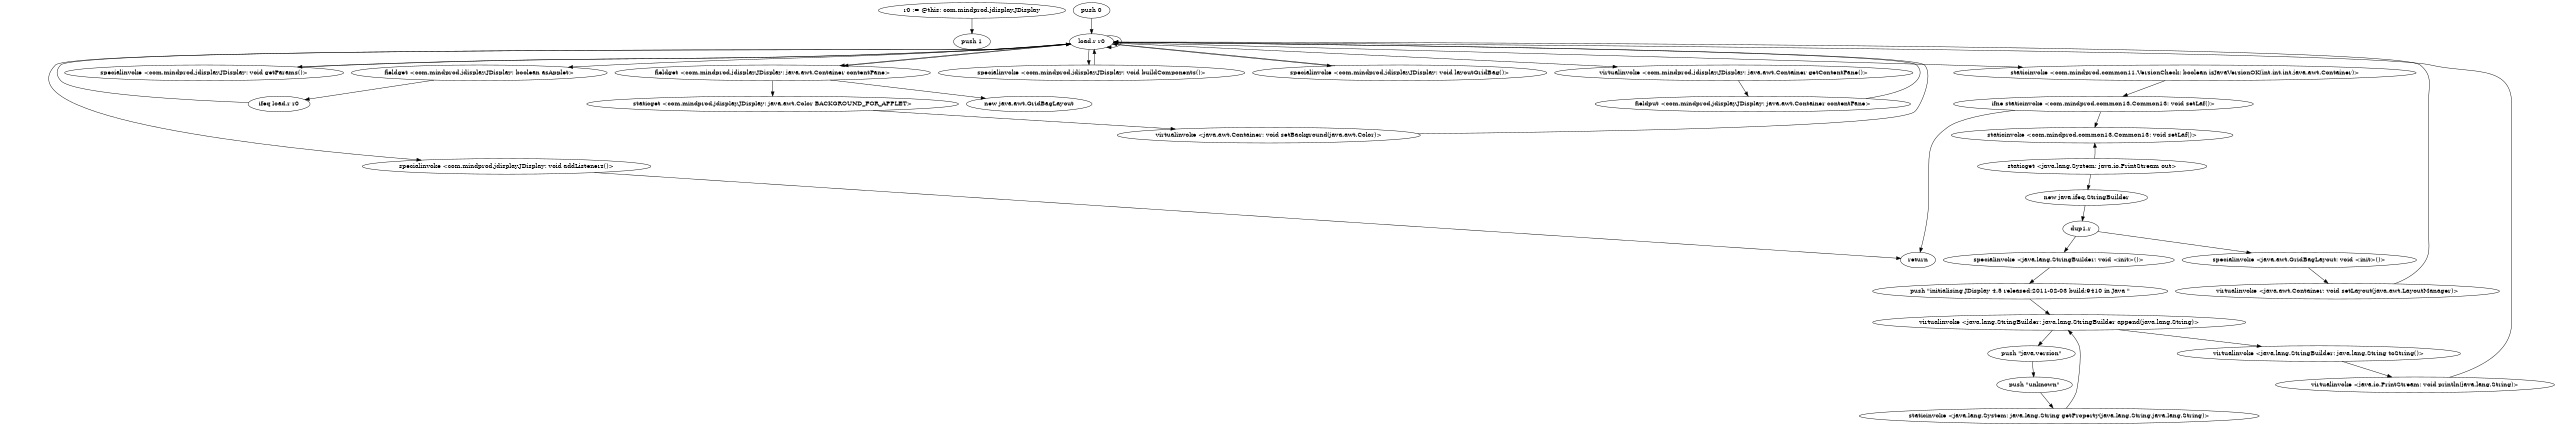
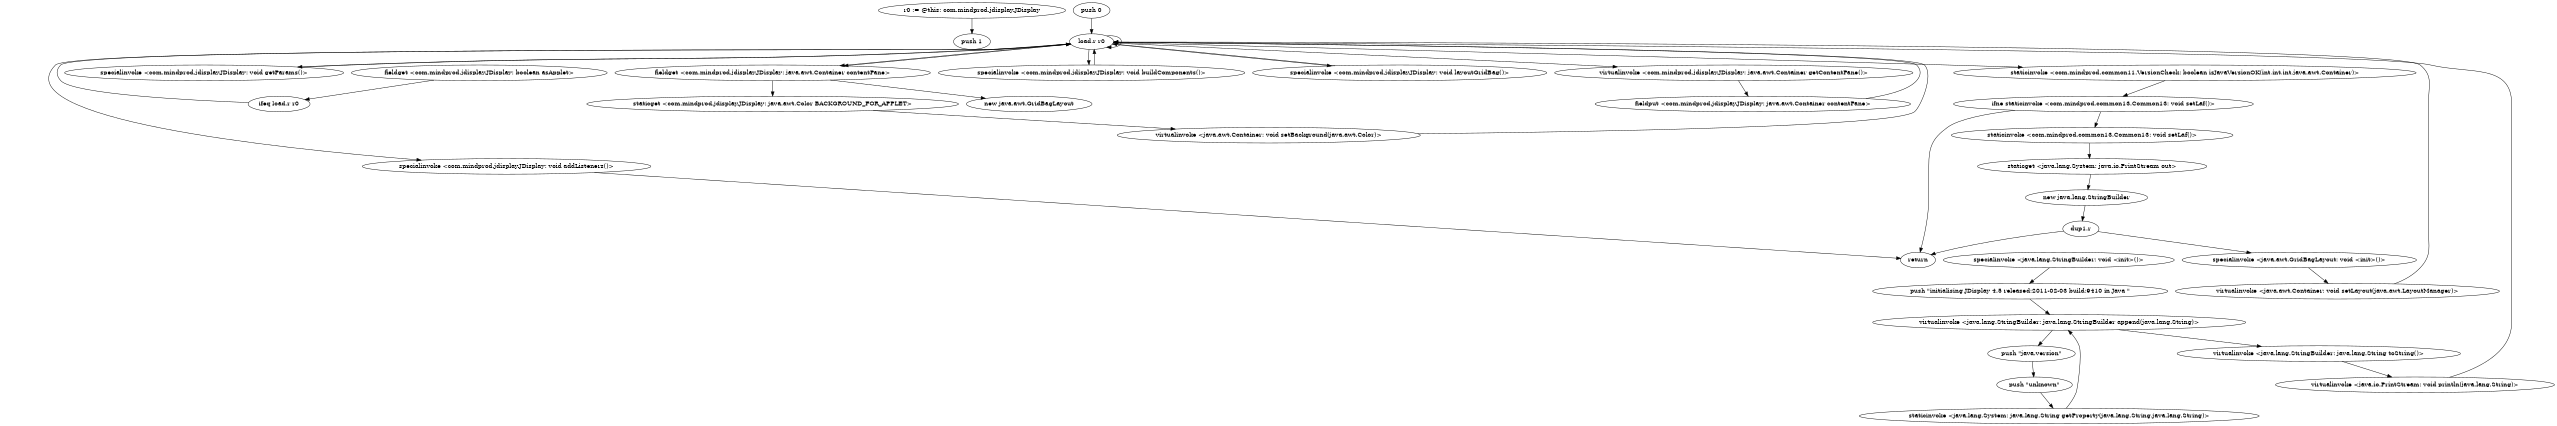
  digraph {
    "r0 := @this: com.mindprod.jdisplay.JDisplay"
    "push 1"
    "push 0"
    "load.r r0"
    "staticinvoke <com.mindprod.common11.VersionCheck: boolean isJavaVersionOK(int,int,int,java.awt.Container)>"
    "fieldget <com.mindprod.jdisplay.JDisplay: boolean asApplet>"
    "specialinvoke <com.mindprod.jdisplay.JDisplay: void getParams()>"
    "virtualinvoke <com.mindprod.jdisplay.JDisplay: java.awt.Container getContentPane()>"
    "fieldget <com.mindprod.jdisplay.JDisplay: java.awt.Container contentPane>"
    "specialinvoke <com.mindprod.jdisplay.JDisplay: void buildComponents()>"
    "specialinvoke <com.mindprod.jdisplay.JDisplay: void layoutGridBag()>"
    "specialinvoke <com.mindprod.jdisplay.JDisplay: void addListeners()>"
    "ifne staticinvoke <com.mindprod.common13.Common13: void setLaf()>"
    "ifeq load.r r0"
    "fieldput <com.mindprod.jdisplay.JDisplay: java.awt.Container contentPane>"
    "new java.awt.GridBagLayout"
    "staticget <com.mindprod.jdisplay.JDisplay: java.awt.Color BACKGROUND_FOR_APPLET>"
    return
    "staticinvoke <com.mindprod.common13.Common13: void setLaf()>"
    "staticget <java.lang.System: java.io.PrintStream out>"
-   "new java.lang.StringBuilder" [label="new java.ifeq.StringBuilder"]
+   "new java.lang.StringBuilder"
    "dup1.r"
    "specialinvoke <java.lang.StringBuilder: void <init>()>"
    "specialinvoke <java.awt.GridBagLayout: void <init>()>"
    "push \"initialising JDisplay 4.5 released:2011-02-03 build:9410 in Java \""
    "virtualinvoke <java.awt.Container: void setLayout(java.awt.LayoutManager)>"
    "virtualinvoke <java.lang.StringBuilder: java.lang.StringBuilder append(java.lang.String)>"
    "push \"java.version\""
    "virtualinvoke <java.lang.StringBuilder: java.lang.String toString()>"
    "push \"unknown\""
    "virtualinvoke <java.io.PrintStream: void println(java.lang.String)>"
    "staticinvoke <java.lang.System: java.lang.String getProperty(java.lang.String,java.lang.String)>"
    "virtualinvoke <java.awt.Container: void setBackground(java.awt.Color)>"
    "r0 := @this: com.mindprod.jdisplay.JDisplay" -> "push 1"
    "push 0" -> "load.r r0"
    "load.r r0" -> "load.r r0"
    "load.r r0" -> "staticinvoke <com.mindprod.common11.VersionCheck: boolean isJavaVersionOK(int,int,int,java.awt.Container)>"
-   "load.r r0" -> "fieldget <com.mindprod.jdisplay.JDisplay: boolean asApplet>"
    "load.r r0" -> "specialinvoke <com.mindprod.jdisplay.JDisplay: void getParams()>"
    "load.r r0" -> "virtualinvoke <com.mindprod.jdisplay.JDisplay: java.awt.Container getContentPane()>"
    "load.r r0" -> "fieldget <com.mindprod.jdisplay.JDisplay: java.awt.Container contentPane>"
    "load.r r0" -> "fieldget <com.mindprod.jdisplay.JDisplay: java.awt.Container contentPane>"
    "load.r r0" -> "specialinvoke <com.mindprod.jdisplay.JDisplay: void buildComponents()>"
    "load.r r0" -> "specialinvoke <com.mindprod.jdisplay.JDisplay: void layoutGridBag()>"
    "load.r r0" -> "specialinvoke <com.mindprod.jdisplay.JDisplay: void addListeners()>"
    "staticinvoke <com.mindprod.common11.VersionCheck: boolean isJavaVersionOK(int,int,int,java.awt.Container)>" -> "ifne staticinvoke <com.mindprod.common13.Common13: void setLaf()>"
    "fieldget <com.mindprod.jdisplay.JDisplay: boolean asApplet>" -> "ifeq load.r r0"
    "specialinvoke <com.mindprod.jdisplay.JDisplay: void getParams()>" -> "load.r r0"
    "virtualinvoke <com.mindprod.jdisplay.JDisplay: java.awt.Container getContentPane()>" -> "fieldput <com.mindprod.jdisplay.JDisplay: java.awt.Container contentPane>"
    "fieldget <com.mindprod.jdisplay.JDisplay: java.awt.Container contentPane>" -> "new java.awt.GridBagLayout"
    "fieldget <com.mindprod.jdisplay.JDisplay: java.awt.Container contentPane>" -> "staticget <com.mindprod.jdisplay.JDisplay: java.awt.Color BACKGROUND_FOR_APPLET>"
    "specialinvoke <com.mindprod.jdisplay.JDisplay: void buildComponents()>" -> "load.r r0"
    "specialinvoke <com.mindprod.jdisplay.JDisplay: void layoutGridBag()>" -> "load.r r0"
    "specialinvoke <com.mindprod.jdisplay.JDisplay: void addListeners()>" -> return
    "ifne staticinvoke <com.mindprod.common13.Common13: void setLaf()>" -> return
    "ifne staticinvoke <com.mindprod.common13.Common13: void setLaf()>" -> "staticinvoke <com.mindprod.common13.Common13: void setLaf()>"
    "ifeq load.r r0" -> "load.r r0"
    "fieldput <com.mindprod.jdisplay.JDisplay: java.awt.Container contentPane>" -> "load.r r0"
    "staticget <com.mindprod.jdisplay.JDisplay: java.awt.Color BACKGROUND_FOR_APPLET>" -> "virtualinvoke <java.awt.Container: void setBackground(java.awt.Color)>"
-   "staticget <java.lang.System: java.io.PrintStream out>" -> "staticinvoke <com.mindprod.common13.Common13: void setLaf()>"
+   "staticinvoke <com.mindprod.common13.Common13: void setLaf()>" -> "staticget <java.lang.System: java.io.PrintStream out>"
    "staticget <java.lang.System: java.io.PrintStream out>" -> "new java.lang.StringBuilder"
    "new java.lang.StringBuilder" -> "dup1.r"
-   "dup1.r" -> "specialinvoke <java.lang.StringBuilder: void <init>()>"
+   "dup1.r" -> return
    "dup1.r" -> "specialinvoke <java.awt.GridBagLayout: void <init>()>"
    "specialinvoke <java.lang.StringBuilder: void <init>()>" -> "push \"initialising JDisplay 4.5 released:2011-02-03 build:9410 in Java \""
    "specialinvoke <java.awt.GridBagLayout: void <init>()>" -> "virtualinvoke <java.awt.Container: void setLayout(java.awt.LayoutManager)>"
    "push \"initialising JDisplay 4.5 released:2011-02-03 build:9410 in Java \"" -> "virtualinvoke <java.lang.StringBuilder: java.lang.StringBuilder append(java.lang.String)>"
    "virtualinvoke <java.awt.Container: void setLayout(java.awt.LayoutManager)>" -> "load.r r0"
    "virtualinvoke <java.lang.StringBuilder: java.lang.StringBuilder append(java.lang.String)>" -> "push \"java.version\""
    "virtualinvoke <java.lang.StringBuilder: java.lang.StringBuilder append(java.lang.String)>" -> "virtualinvoke <java.lang.StringBuilder: java.lang.String toString()>"
    "push \"java.version\"" -> "push \"unknown\""
    "virtualinvoke <java.lang.StringBuilder: java.lang.String toString()>" -> "virtualinvoke <java.io.PrintStream: void println(java.lang.String)>"
    "push \"unknown\"" -> "staticinvoke <java.lang.System: java.lang.String getProperty(java.lang.String,java.lang.String)>"
    "virtualinvoke <java.io.PrintStream: void println(java.lang.String)>" -> "load.r r0"
    "staticinvoke <java.lang.System: java.lang.String getProperty(java.lang.String,java.lang.String)>" -> "virtualinvoke <java.lang.StringBuilder: java.lang.StringBuilder append(java.lang.String)>"
    "virtualinvoke <java.awt.Container: void setBackground(java.awt.Color)>" -> "load.r r0"
  }
